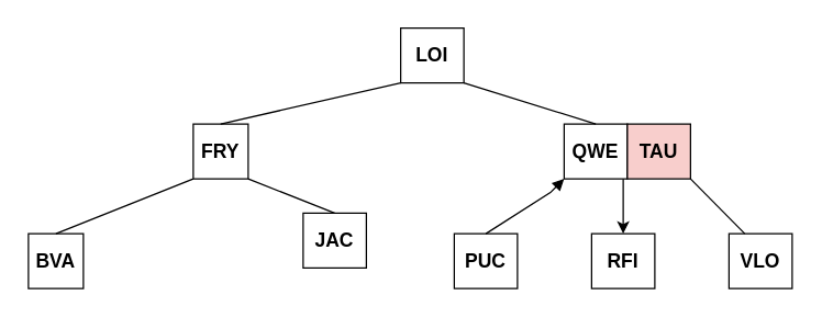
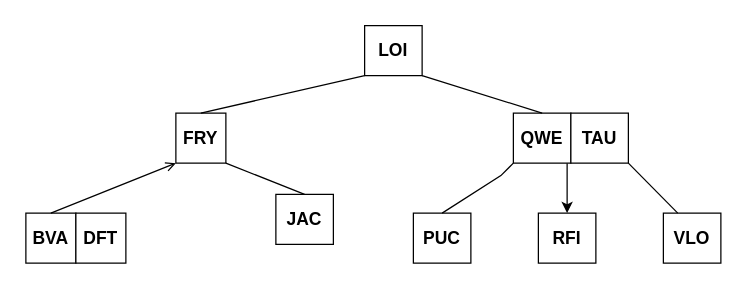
  <mxCell id="0" />
  <mxCell id="1" parent="0" />
  <mxCell id="2" value="&lt;font style=&quot;font-size: 14px;&quot;&gt;&lt;b&gt;LOI&lt;/b&gt;&lt;/font&gt;" style="rounded=0;whiteSpace=wrap;html=1;" vertex="1" parent="1"><mxGeometry x="291" y="20" width="46" height="40" as="geometry" /></mxCell>
  <mxCell id="3" value="&lt;font style=&quot;font-size: 14px;&quot;&gt;&lt;b&gt;FRY&lt;/b&gt;&lt;/font&gt;" style="rounded=0;whiteSpace=wrap;html=1;" vertex="1" parent="1"><mxGeometry x="140" y="90" width="40" height="40" as="geometry" /></mxCell>
  <mxCell id="4" style="edgeStyle=orthogonalEdgeStyle;rounded=0;orthogonalLoop=1;jettySize=auto;html=1;" edge="1" parent="1" source="5" target="9"><mxGeometry relative="1" as="geometry"><Array as="points"><mxPoint x="453" y="140" /><mxPoint x="453" y="140" /></Array></mxGeometry></mxCell>
  <mxCell id="5" value="&lt;font style=&quot;font-size: 14px;&quot;&gt;&lt;b&gt;QWE&lt;/b&gt;&lt;/font&gt;" style="rounded=0;whiteSpace=wrap;html=1;" vertex="1" parent="1"><mxGeometry x="410" y="90" width="46" height="40" as="geometry" /></mxCell>
  <mxCell id="6" value="&lt;font style=&quot;font-size: 14px;&quot;&gt;&lt;b&gt;BVA&lt;/b&gt;&lt;/font&gt;" style="rounded=0;whiteSpace=wrap;html=1;" vertex="1" parent="1"><mxGeometry x="20" y="170" width="40" height="40" as="geometry" /></mxCell>
  <mxCell id="7" value="&lt;font style=&quot;font-size: 14px;&quot;&gt;&lt;b&gt;JAC&lt;/b&gt;&lt;/font&gt;" style="rounded=0;whiteSpace=wrap;html=1;" vertex="1" parent="1"><mxGeometry x="220" y="155" width="46" height="40" as="geometry" /></mxCell>
  <mxCell id="8" value="&lt;font style=&quot;font-size: 14px;&quot;&gt;&lt;b&gt;PUC&lt;/b&gt;&lt;/font&gt;" style="rounded=0;whiteSpace=wrap;html=1;" vertex="1" parent="1"><mxGeometry x="330" y="170" width="46" height="40" as="geometry" /></mxCell>
  <mxCell id="9" value="&lt;font style=&quot;font-size: 14px;&quot;&gt;&lt;b&gt;RFI&lt;/b&gt;&lt;/font&gt;" style="rounded=0;whiteSpace=wrap;html=1;" vertex="1" parent="1"><mxGeometry x="430" y="170" width="46" height="40" as="geometry" /></mxCell>
  <mxCell id="10" value="" style="endArrow=none;html=1;rounded=0;entryX=0;entryY=1;entryDx=0;entryDy=0;exitX=0.5;exitY=0;exitDx=0;exitDy=0;" edge="1" parent="1" source="3" target="2"><mxGeometry width="50" height="50" relative="1" as="geometry"><mxPoint x="290" y="370" as="sourcePoint" /><mxPoint x="340" y="320" as="targetPoint" /></mxGeometry></mxCell>
  <mxCell id="11" value="" style="endArrow=none;html=1;rounded=0;entryX=1;entryY=1;entryDx=0;entryDy=0;exitX=0.5;exitY=0;exitDx=0;exitDy=0;" edge="1" parent="1" source="5" target="2"><mxGeometry width="50" height="50" relative="1" as="geometry"><mxPoint x="290" y="370" as="sourcePoint" /><mxPoint x="340" y="320" as="targetPoint" /></mxGeometry></mxCell>
- <mxCell id="12" value="" style="endArrow=none;html=1;rounded=0;entryX=0;entryY=1;entryDx=0;entryDy=0;exitX=0.5;exitY=0;exitDx=0;exitDy=0;" edge="1" parent="1" source="6" target="3"><mxGeometry width="50" height="50" relative="1" as="geometry"><mxPoint x="290" y="370" as="sourcePoint" /><mxPoint x="340" y="320" as="targetPoint" /></mxGeometry></mxCell>
+ <mxCell id="12" value="" style="endArrow=open;html=1;rounded=0;entryX=0;entryY=1;entryDx=0;entryDy=0;exitX=0.5;exitY=0;exitDx=0;exitDy=0;" edge="1" parent="1" source="6" target="3"><mxGeometry width="50" height="50" relative="1" as="geometry"><mxPoint x="290" y="370" as="sourcePoint" /><mxPoint x="340" y="320" as="targetPoint" /></mxGeometry></mxCell>
  <mxCell id="13" value="" style="endArrow=none;html=1;rounded=0;entryX=1;entryY=1;entryDx=0;entryDy=0;exitX=0.5;exitY=0;exitDx=0;exitDy=0;" edge="1" parent="1" source="7" target="3"><mxGeometry width="50" height="50" relative="1" as="geometry"><mxPoint x="290" y="370" as="sourcePoint" /><mxPoint x="340" y="320" as="targetPoint" /></mxGeometry></mxCell>
- <mxCell id="14" value="" style="endArrow=block;html=1;rounded=0;entryX=0;entryY=1;entryDx=0;entryDy=0;exitX=0.5;exitY=0;exitDx=0;exitDy=0;" edge="1" parent="1" source="8" target="5"><mxGeometry width="50" height="50" relative="1" as="geometry"><mxPoint x="320" y="370" as="sourcePoint" /><mxPoint x="370" y="320" as="targetPoint" /><Array as="points"><mxPoint x="400" y="140" /></Array></mxGeometry></mxCell>
- <mxCell id="15" value="&lt;font style=&quot;font-size: 14px;&quot;&gt;&lt;b&gt;TAU&lt;/b&gt;&lt;/font&gt;" style="rounded=0;whiteSpace=wrap;html=1;fillColor=#f8cecc;" vertex="1" parent="1"><mxGeometry x="456" y="90" width="46" height="40" as="geometry" /></mxCell>
+ <mxCell id="14" value="" style="endArrow=none;html=1;rounded=0;entryX=0;entryY=1;entryDx=0;entryDy=0;exitX=0.5;exitY=0;exitDx=0;exitDy=0;" edge="1" parent="1" source="8" target="5"><mxGeometry width="50" height="50" relative="1" as="geometry"><mxPoint x="320" y="370" as="sourcePoint" /><mxPoint x="370" y="320" as="targetPoint" /><Array as="points"><mxPoint x="400" y="140" /></Array></mxGeometry></mxCell>
+ <mxCell id="15" value="&lt;font style=&quot;font-size: 14px;&quot;&gt;&lt;b&gt;TAU&lt;/b&gt;&lt;/font&gt;" style="rounded=0;whiteSpace=wrap;html=1;" vertex="1" parent="1"><mxGeometry x="456" y="90" width="46" height="40" as="geometry" /></mxCell>
+ <mxCell id="16" value="&lt;font style=&quot;font-size: 14px;&quot;&gt;&lt;b&gt;DFT&lt;/b&gt;&lt;/font&gt;" style="rounded=0;whiteSpace=wrap;html=1;" vertex="1" parent="1"><mxGeometry x="60" y="170" width="40" height="40" as="geometry" /></mxCell>
  <mxCell id="17" value="&lt;font style=&quot;font-size: 14px;&quot;&gt;&lt;b&gt;VLO&lt;/b&gt;&lt;/font&gt;" style="rounded=0;whiteSpace=wrap;html=1;" vertex="1" parent="1"><mxGeometry x="530" y="170" width="46" height="40" as="geometry" /></mxCell>
  <mxCell id="18" value="" style="endArrow=none;html=1;rounded=0;entryX=0;entryY=1;entryDx=0;entryDy=0;exitX=0.25;exitY=0;exitDx=0;exitDy=0;" edge="1" parent="1" source="17"><mxGeometry width="50" height="50" relative="1" as="geometry"><mxPoint x="465" y="170" as="sourcePoint" /><mxPoint x="502" y="130" as="targetPoint" /><Array as="points" /></mxGeometry></mxCell>
